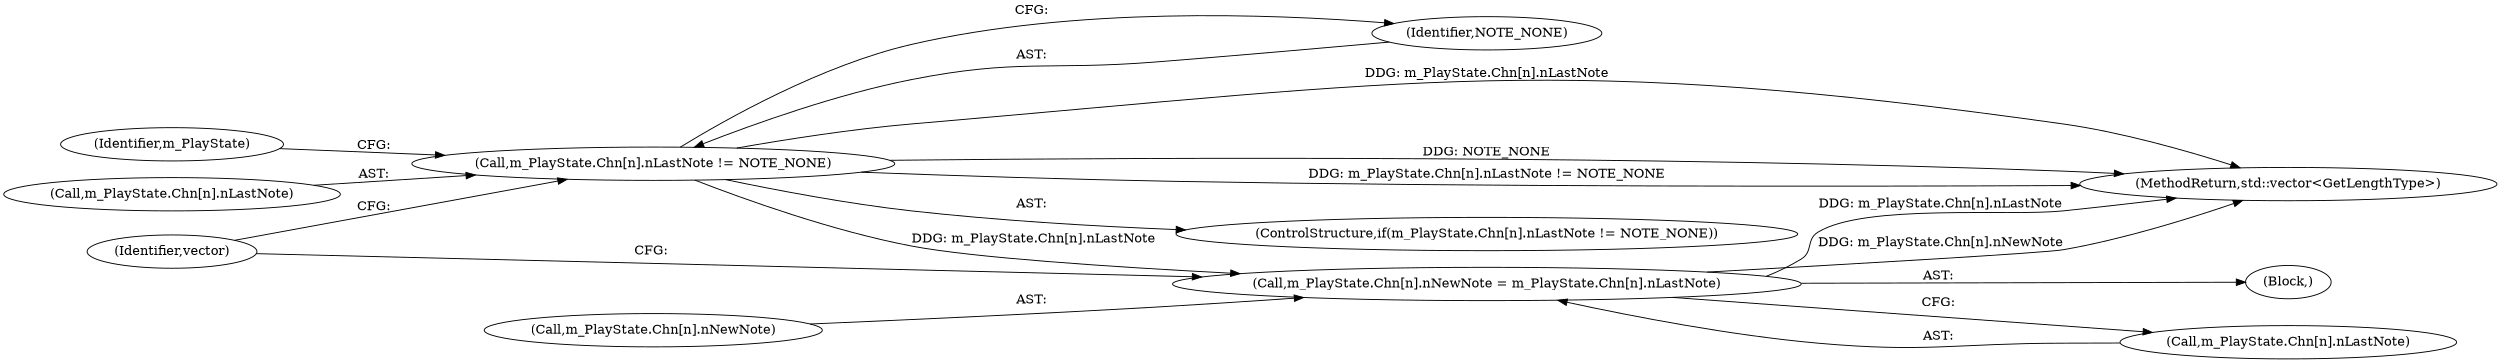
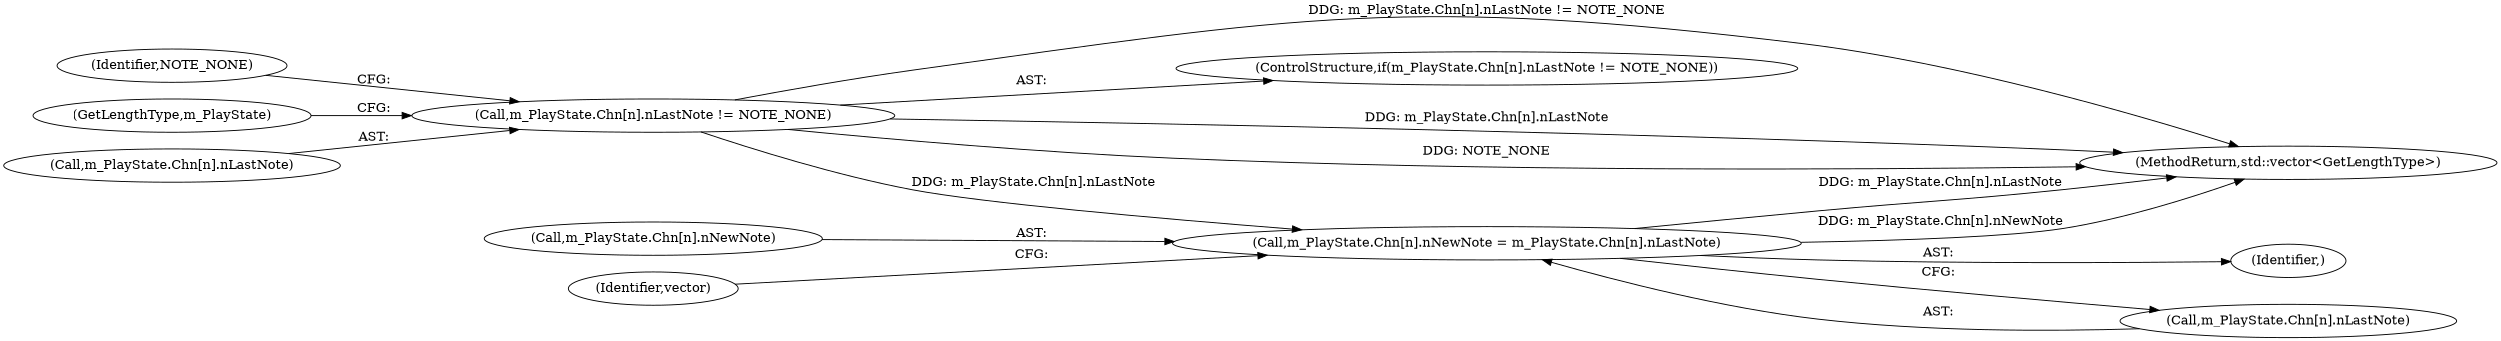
  digraph {
    rankdir=LR
    n1 [label="(Call,m_PlayState.Chn[n].nNewNote = m_PlayState.Chn[n].nLastNote)"]
    n2 [label="(MethodReturn,std::vector<GetLengthType>)"]
-   n3 [label="(Block,)"]
+   n3 [label="(Identifier,)"]
    n4 [label="(Call,m_PlayState.Chn[n].nLastNote)"]
    n5 [label="(Call,m_PlayState.Chn[n].nLastNote != NOTE_NONE)"]
    n6 [label="(ControlStructure,if(m_PlayState.Chn[n].nLastNote != NOTE_NONE))"]
    n7 [label="(Identifier,NOTE_NONE)"]
-   n8 [label="(Identifier,m_PlayState)"]
+   n8 [label="(GetLengthType,m_PlayState)"]
    n9 [label="(Call,m_PlayState.Chn[n].nNewNote)"]
    n10 [label="(Call,m_PlayState.Chn[n].nLastNote)"]
    n11 [label="(Identifier,vector)"]
    n1 -> n2 [label="DDG: m_PlayState.Chn[n].nLastNote"]
    n1 -> n2 [label="DDG: m_PlayState.Chn[n].nNewNote"]
    n1 -> n3 [label="AST: "]
    n1 -> n4 [label="CFG: "]
    n4 -> n1 [label="AST: "]
    n5 -> n1 [label="DDG: m_PlayState.Chn[n].nLastNote"]
    n5 -> n2 [label="DDG: m_PlayState.Chn[n].nLastNote"]
    n5 -> n2 [label="DDG: NOTE_NONE"]
    n5 -> n2 [label="DDG: m_PlayState.Chn[n].nLastNote != NOTE_NONE"]
    n5 -> n6 [label="AST: "]
-   n5 -> n7 [label="CFG: "]
-   n7 -> n5 [label="AST: "]
+   n7 -> n5 [label="CFG: "]
    n8 -> n5 [label="CFG: "]
    n9 -> n1 [label="AST: "]
    n10 -> n5 [label="AST: "]
    n11 -> n1 [label="CFG: "]
-   n11 -> n5 [label="CFG: "]
  }
